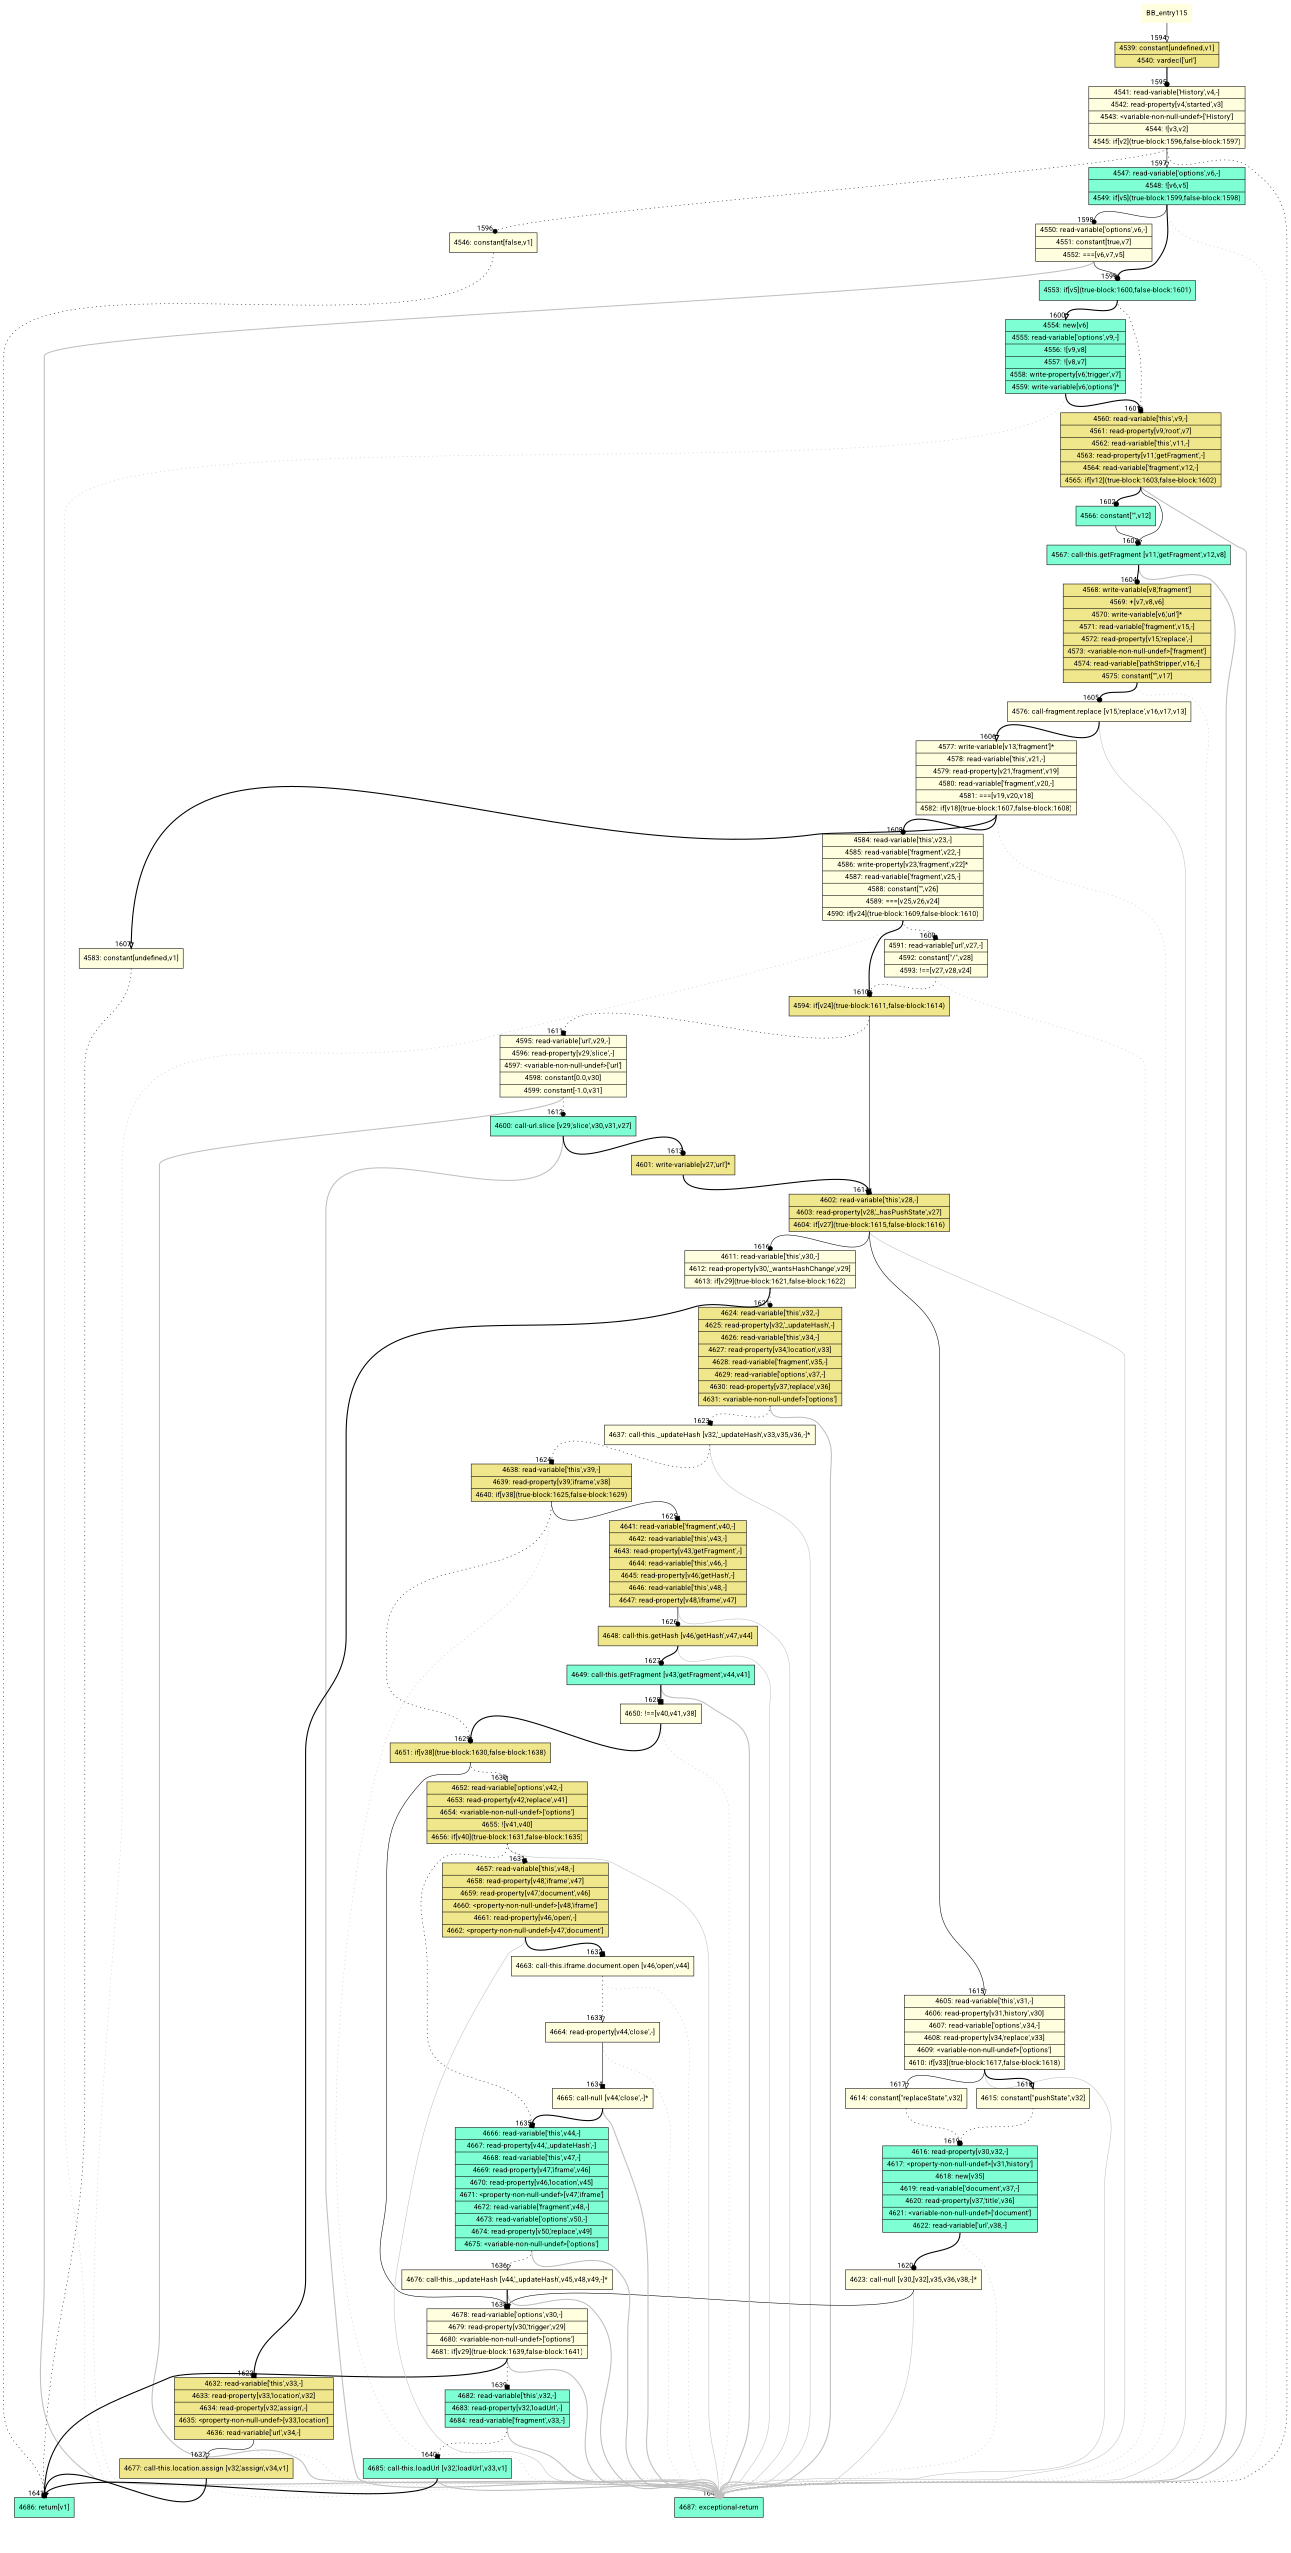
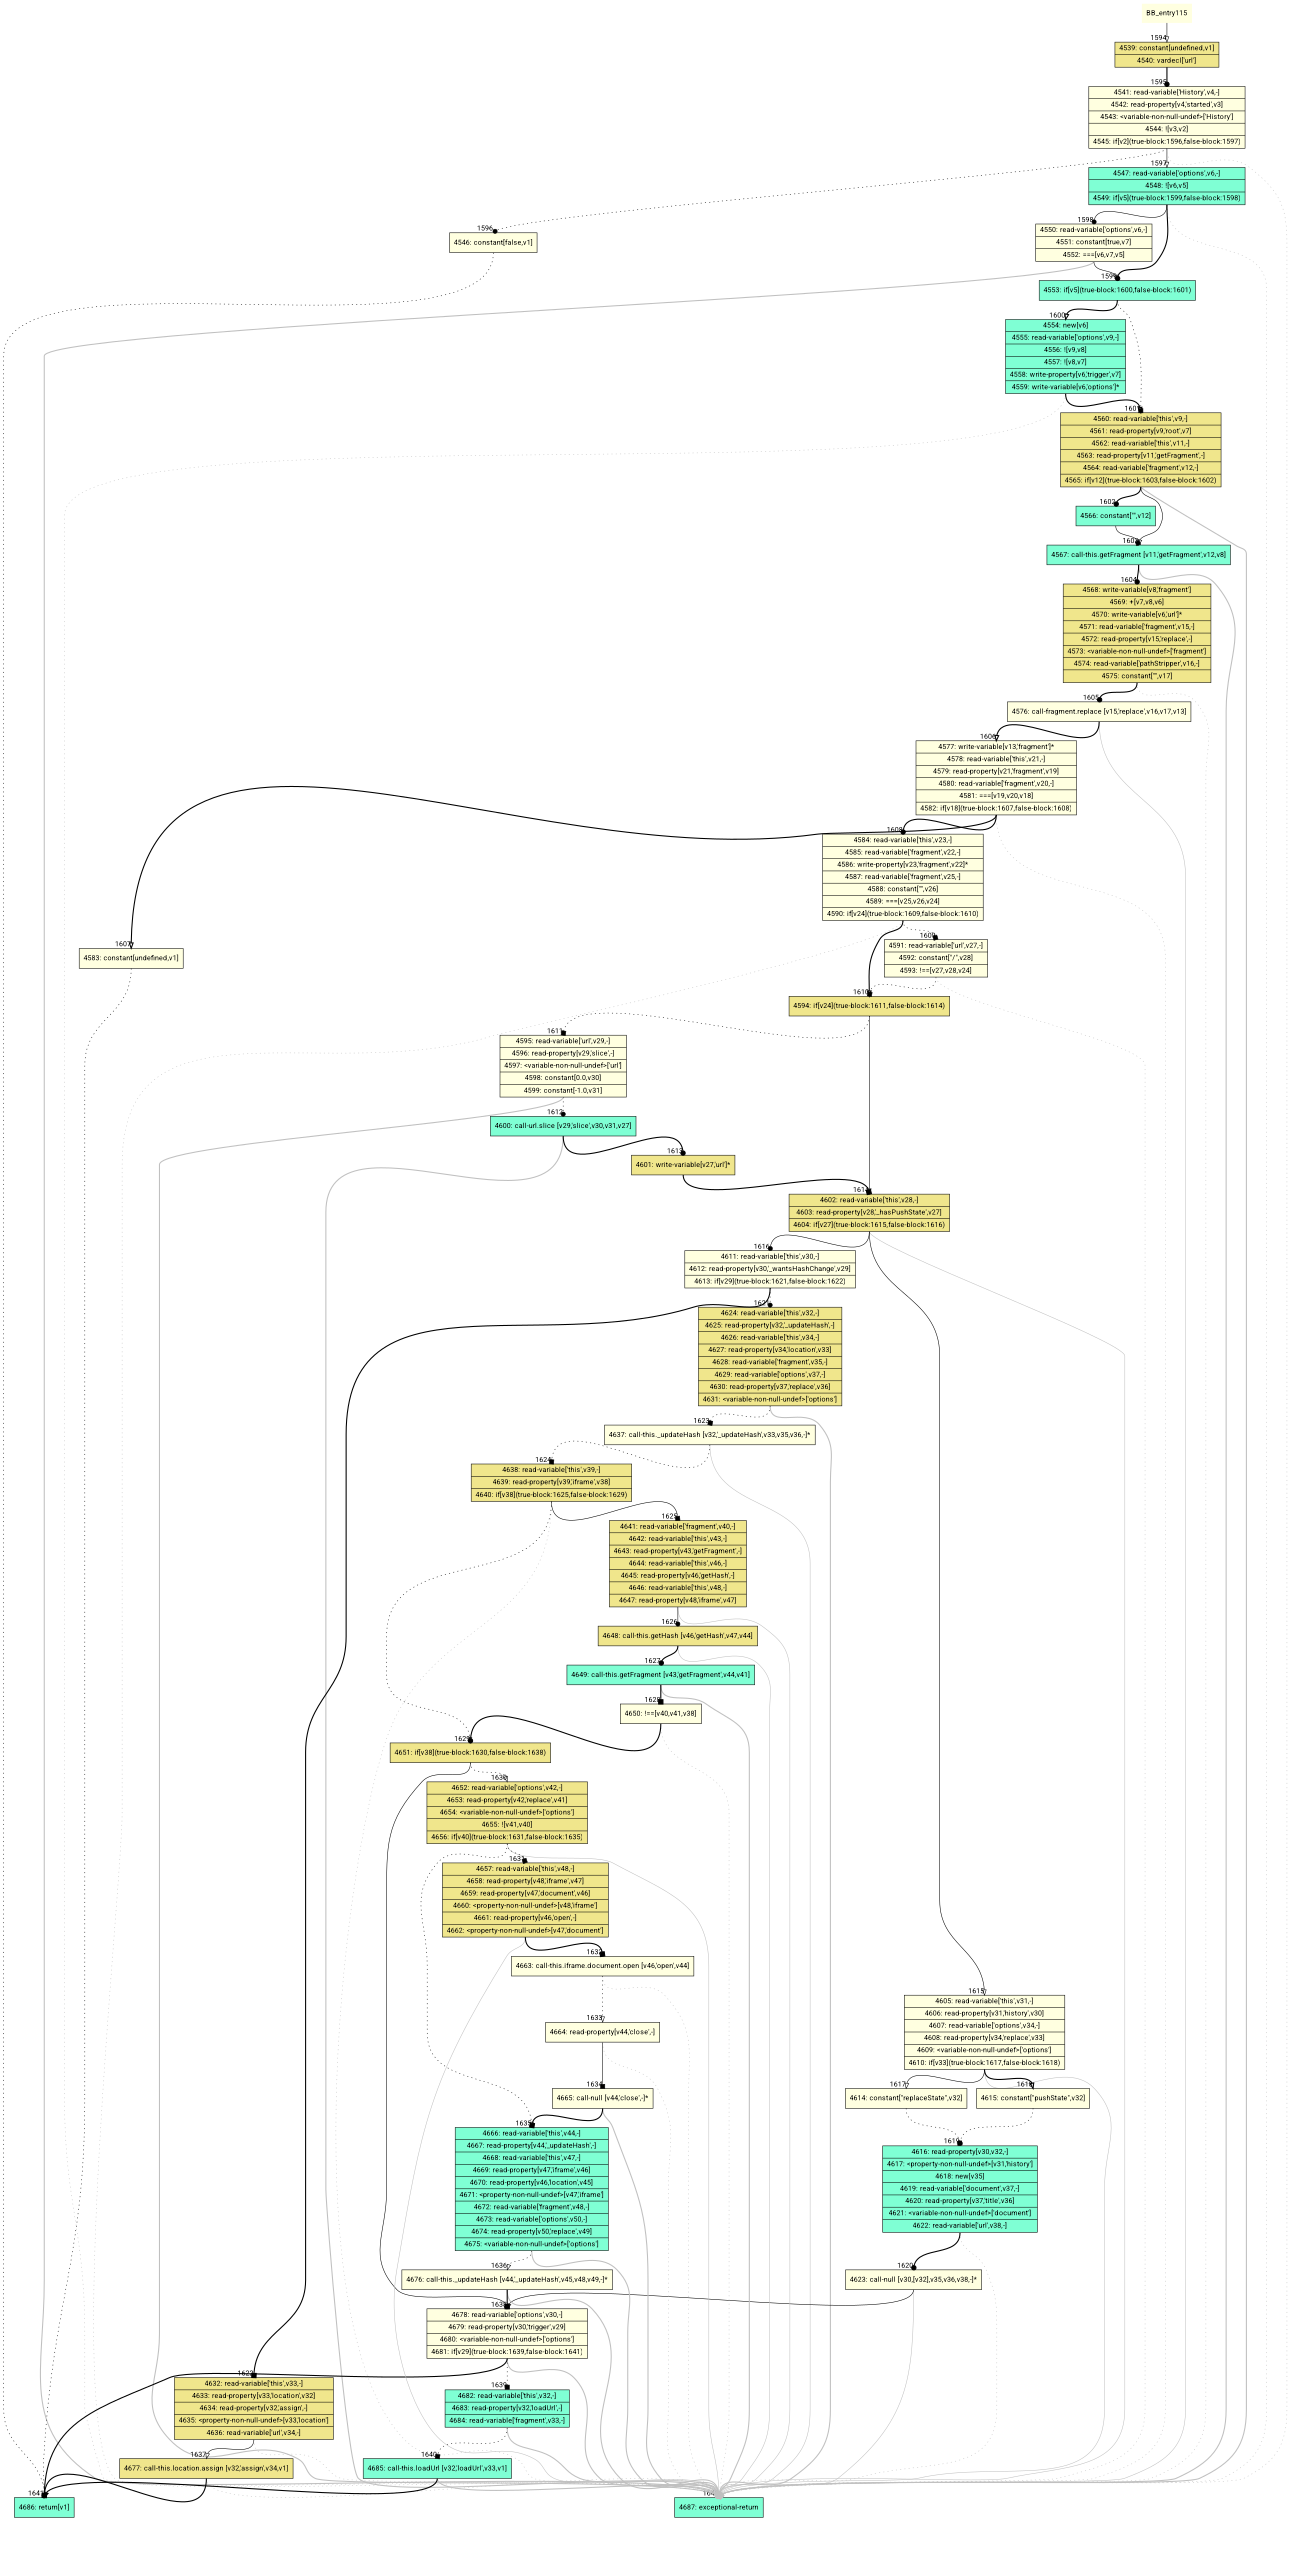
  digraph {
    fontname=Roboto
    rankdir=TD
    node [fillcolor=lightyellow fontname=Roboto shape=record style=filled]
    edge [arrowhead=onormal fontname=Roboto headport=n style=bold tailport=s]
    BB_entry115 [shape=none]
    n2 [fillcolor=khaki label="{4539: constant[undefined,v1]|4540: vardecl['url']}"]
    n3 [label="{4541: read-variable['History',v4,-]|4542: read-property[v4,'started',v3]|4543: \<variable-non-null-undef\>['History']|4544: ![v3,v2]|4545: if[v2](true-block:1596,false-block:1597)}"]
    n4 [label="{4546: constant[false,v1]}"]
    n5 [fillcolor=aquamarine label="{4547: read-variable['options',v6,-]|4548: ![v6,v5]|4549: if[v5](true-block:1599,false-block:1598)}"]
    n6 [fillcolor=aquamarine label="{4687: exceptional-return}"]
    n7 [fillcolor=aquamarine label="{4686: return[v1]}"]
    n8 [fillcolor=aquamarine label="{4553: if[v5](true-block:1600,false-block:1601)}"]
    n9 [label="{4550: read-variable['options',v6,-]|4551: constant[true,v7]|4552: ===[v6,v7,v5]}"]
    n10 [fillcolor=aquamarine label="{4554: new[v6]|4555: read-variable['options',v9,-]|4556: ![v9,v8]|4557: ![v8,v7]|4558: write-property[v6,'trigger',v7]|4559: write-variable[v6,'options']*}"]
    n11 [fillcolor=khaki label="{4560: read-variable['this',v9,-]|4561: read-property[v9,'root',v7]|4562: read-variable['this',v11,-]|4563: read-property[v11,'getFragment',-]|4564: read-variable['fragment',v12,-]|4565: if[v12](true-block:1603,false-block:1602)}"]
    n12 [fillcolor=aquamarine label="{4567: call-this.getFragment [v11,'getFragment',v12,v8]}"]
    n13 [fillcolor=aquamarine label="{4566: constant[\"\",v12]}"]
    n14 [fillcolor=khaki label="{4568: write-variable[v8,'fragment']|4569: +[v7,v8,v6]|4570: write-variable[v6,'url']*|4571: read-variable['fragment',v15,-]|4572: read-property[v15,'replace',-]|4573: \<variable-non-null-undef\>['fragment']|4574: read-variable['pathStripper',v16,-]|4575: constant[\"\",v17]}"]
    n15 [label="{4576: call-fragment.replace [v15,'replace',v16,v17,v13]}"]
    n16 [label="{4577: write-variable[v13,'fragment']*|4578: read-variable['this',v21,-]|4579: read-property[v21,'fragment',v19]|4580: read-variable['fragment',v20,-]|4581: ===[v19,v20,v18]|4582: if[v18](true-block:1607,false-block:1608)}"]
    n17 [label="{4583: constant[undefined,v1]}"]
    n18 [label="{4584: read-variable['this',v23,-]|4585: read-variable['fragment',v22,-]|4586: write-property[v23,'fragment',v22]*|4587: read-variable['fragment',v25,-]|4588: constant[\"\",v26]|4589: ===[v25,v26,v24]|4590: if[v24](true-block:1609,false-block:1610)}"]
    n19 [fillcolor=khaki label="{4594: if[v24](true-block:1611,false-block:1614)}"]
    n20 [label="{4591: read-variable['url',v27,-]|4592: constant[\"/\",v28]|4593: !==[v27,v28,v24]}"]
    n21 [label="{4595: read-variable['url',v29,-]|4596: read-property[v29,'slice',-]|4597: \<variable-non-null-undef\>['url']|4598: constant[0.0,v30]|4599: constant[-1.0,v31]}"]
    n22 [fillcolor=khaki label="{4602: read-variable['this',v28,-]|4603: read-property[v28,'_hasPushState',v27]|4604: if[v27](true-block:1615,false-block:1616)}"]
    n23 [fillcolor=aquamarine label="{4600: call-url.slice [v29,'slice',v30,v31,v27]}"]
    n24 [label="{4605: read-variable['this',v31,-]|4606: read-property[v31,'history',v30]|4607: read-variable['options',v34,-]|4608: read-property[v34,'replace',v33]|4609: \<variable-non-null-undef\>['options']|4610: if[v33](true-block:1617,false-block:1618)}"]
    n25 [label="{4611: read-variable['this',v30,-]|4612: read-property[v30,'_wantsHashChange',v29]|4613: if[v29](true-block:1621,false-block:1622)}"]
    n26 [fillcolor=khaki label="{4601: write-variable[v27,'url']*}"]
    n27 [label="{4614: constant[\"replaceState\",v32]}"]
    n28 [label="{4615: constant[\"pushState\",v32]}"]
    n29 [fillcolor=khaki label="{4624: read-variable['this',v32,-]|4625: read-property[v32,'_updateHash',-]|4626: read-variable['this',v34,-]|4627: read-property[v34,'location',v33]|4628: read-variable['fragment',v35,-]|4629: read-variable['options',v37,-]|4630: read-property[v37,'replace',v36]|4631: \<variable-non-null-undef\>['options']}"]
    n30 [fillcolor=khaki label="{4632: read-variable['this',v33,-]|4633: read-property[v33,'location',v32]|4634: read-property[v32,'assign',-]|4635: \<property-non-null-undef\>[v33,'location']|4636: read-variable['url',v34,-]}"]
    n31 [fillcolor=aquamarine label="{4616: read-property[v30,v32,-]|4617: \<property-non-null-undef\>[v31,'history']|4618: new[v35]|4619: read-variable['document',v37,-]|4620: read-property[v37,'title',v36]|4621: \<variable-non-null-undef\>['document']|4622: read-variable['url',v38,-]}"]
    n32 [label="{4637: call-this._updateHash [v32,'_updateHash',v33,v35,v36,-]*}"]
    n33 [fillcolor=khaki label="{4677: call-this.location.assign [v32,'assign',v34,v1]}"]
    n34 [label="{4623: call-null [v30,[v32],v35,v36,v38,-]*}"]
    n35 [fillcolor=khaki label="{4638: read-variable['this',v39,-]|4639: read-property[v39,'iframe',v38]|4640: if[v38](true-block:1625,false-block:1629)}"]
    n36 [label="{4678: read-variable['options',v30,-]|4679: read-property[v30,'trigger',v29]|4680: \<variable-non-null-undef\>['options']|4681: if[v29](true-block:1639,false-block:1641)}"]
    n37 [fillcolor=aquamarine label="{4682: read-variable['this',v32,-]|4683: read-property[v32,'loadUrl',-]|4684: read-variable['fragment',v33,-]}"]
    n38 [fillcolor=aquamarine label="{4685: call-this.loadUrl [v32,'loadUrl',v33,v1]}"]
    n39 [fillcolor=khaki label="{4651: if[v38](true-block:1630,false-block:1638)}"]
    n40 [fillcolor=khaki label="{4641: read-variable['fragment',v40,-]|4642: read-variable['this',v43,-]|4643: read-property[v43,'getFragment',-]|4644: read-variable['this',v46,-]|4645: read-property[v46,'getHash',-]|4646: read-variable['this',v48,-]|4647: read-property[v48,'iframe',v47]}"]
    n41 [fillcolor=khaki label="{4652: read-variable['options',v42,-]|4653: read-property[v42,'replace',v41]|4654: \<variable-non-null-undef\>['options']|4655: ![v41,v40]|4656: if[v40](true-block:1631,false-block:1635)}"]
    n42 [fillcolor=khaki label="{4648: call-this.getHash [v46,'getHash',v47,v44]}"]
    n43 [fillcolor=khaki label="{4657: read-variable['this',v48,-]|4658: read-property[v48,'iframe',v47]|4659: read-property[v47,'document',v46]|4660: \<property-non-null-undef\>[v48,'iframe']|4661: read-property[v46,'open',-]|4662: \<property-non-null-undef\>[v47,'document']}"]
    n44 [fillcolor=aquamarine label="{4666: read-variable['this',v44,-]|4667: read-property[v44,'_updateHash',-]|4668: read-variable['this',v47,-]|4669: read-property[v47,'iframe',v46]|4670: read-property[v46,'location',v45]|4671: \<property-non-null-undef\>[v47,'iframe']|4672: read-variable['fragment',v48,-]|4673: read-variable['options',v50,-]|4674: read-property[v50,'replace',v49]|4675: \<variable-non-null-undef\>['options']}"]
    n45 [fillcolor=aquamarine label="{4649: call-this.getFragment [v43,'getFragment',v44,v41]}"]
    n46 [label="{4650: !==[v40,v41,v38]}"]
    n47 [label="{4663: call-this.iframe.document.open [v46,'open',v44]}"]
    n48 [label="{4676: call-this._updateHash [v44,'_updateHash',v45,v48,v49,-]*}"]
    n49 [label="{4664: read-property[v44,'close',-]}"]
    n50 [label="{4665: call-null [v44,'close',-]*}"]
    BB_entry115 -> n2 [headlabel="    1594" style=solid]
    n2 -> n3 [arrowhead=dot headlabel="      1595"]
    n3 -> n4 [arrowhead=dot headlabel="      1596" style=dotted]
    n3 -> n5 [headlabel="      1597" style=solid]
-   n3 -> n6 [color=black headlabel="      1642" style=dotted]
+   n3 -> n6 [color=gray headlabel="      1642" style=dotted]
    n4 -> n7 [arrowhead=box headlabel="      1641" style=dotted]
    n5 -> n6 [arrowhead=box color=gray style=dotted]
    n5 -> n8 [arrowhead=dot headlabel="      1599"]
    n5 -> n9 [arrowhead=dot headlabel="      1598" style=solid]
    n8 -> n10 [headlabel="      1600"]
    n8 -> n11 [arrowhead=box headlabel="      1601" style=dotted]
    n9 -> n6 [color=gray]
    n9 -> n8 [style=solid]
    n10 -> n6 [arrowhead=box color=gray style=dotted]
    n10 -> n11
    n11 -> n6 [arrowhead=box color=gray]
    n11 -> n12 [headlabel="      1603" style=solid]
    n11 -> n13 [arrowhead=dot headlabel="      1602"]
    n12 -> n6 [arrowhead=box color=gray]
    n12 -> n14 [arrowhead=dot headlabel="      1604"]
    n13 -> n12 [arrowhead=box style=solid]
    n14 -> n6 [color=gray style=dotted]
    n14 -> n15 [arrowhead=dot headlabel="      1605"]
    n15 -> n6 [arrowhead=box color=gray style=solid]
    n15 -> n16 [headlabel="      1606"]
    n16 -> n6 [color=gray style=dotted]
    n16 -> n17 [headlabel="      1607"]
    n16 -> n18 [arrowhead=dot headlabel="      1608"]
    n17 -> n7 [arrowhead=dot style=dotted]
    n18 -> n6 [arrowhead=box color=gray style=dotted]
    n18 -> n19 [headlabel="      1610"]
    n18 -> n20 [arrowhead=box headlabel="      1609" style=dotted]
    n19 -> n21 [arrowhead=box headlabel="      1611" style=dotted]
    n19 -> n22 [headlabel="      1614" style=solid]
    n20 -> n6 [arrowhead=box color=gray style=dotted]
    n20 -> n19 [arrowhead=box style=dotted]
    n21 -> n6 [arrowhead=dot color=gray]
    n21 -> n23 [arrowhead=dot headlabel="      1612" style=dotted]
    n22 -> n6 [arrowhead=box color=gray style=solid]
    n22 -> n24 [headlabel="      1615" style=solid]
    n22 -> n25 [arrowhead=dot headlabel="      1616" style=solid]
    n23 -> n6 [arrowhead=dot color=gray]
    n23 -> n26 [arrowhead=dot headlabel="      1613"]
    n24 -> n6 [color=gray style=solid]
    n24 -> n27 [headlabel="      1617" style=solid]
    n24 -> n28 [headlabel="      1618"]
    n25 -> n29 [arrowhead=dot headlabel="      1621" style=dotted]
    n25 -> n30 [arrowhead=box headlabel="      1622"]
    n26 -> n22 [arrowhead=box]
    n27 -> n31 [arrowhead=box headlabel="      1619" style=dotted]
    n28 -> n31 [arrowhead=dot style=dotted]
    n29 -> n6 [color=gray]
    n29 -> n32 [arrowhead=box headlabel="      1623" style=dotted]
    n30 -> n6 [arrowhead=dot color=gray style=dotted]
    n30 -> n33 [headlabel="      1637" style=solid]
    n31 -> n6 [arrowhead=dot color=gray style=dotted]
    n31 -> n34 [arrowhead=dot headlabel="      1620"]
    n32 -> n6 [arrowhead=box color=gray style=solid]
    n32 -> n35 [arrowhead=box headlabel="      1624" style=dotted]
    n33 -> n6 [arrowhead=box color=gray style=dotted]
    n33 -> n7 [arrowhead=box]
    n34 -> n6 [color=gray style=solid]
    n34 -> n36 [headlabel="      1638" style=solid]
    n35 -> n6 [arrowhead=dot color=gray style=dotted]
    n35 -> n39 [headlabel="      1629" style=dotted]
    n35 -> n40 [arrowhead=box headlabel="      1625" style=solid]
    n36 -> n6 [color=gray]
    n36 -> n7 [arrowhead=dot]
    n36 -> n37 [arrowhead=box headlabel="      1639" style=dotted]
    n37 -> n6 [color=gray]
    n37 -> n38 [arrowhead=box headlabel="      1640" style=dotted]
    n38 -> n6 [color=gray]
    n38 -> n7
    n39 -> n36 [arrowhead=dot style=solid]
    n39 -> n41 [headlabel="      1630" style=dotted]
    n40 -> n6 [arrowhead=dot color=gray style=solid]
    n40 -> n42 [arrowhead=dot headlabel="      1626" style=solid]
    n41 -> n6 [arrowhead=dot color=gray style=solid]
    n41 -> n43 [arrowhead=box headlabel="      1631" style=dotted]
    n41 -> n44 [headlabel="      1635" style=dotted]
    n42 -> n6 [color=gray style=solid]
    n42 -> n45 [arrowhead=dot headlabel="      1627"]
    n43 -> n6 [color=gray style=solid]
    n43 -> n47 [arrowhead=box headlabel="      1632"]
    n44 -> n6 [color=gray]
    n44 -> n48 [headlabel="      1636" style=dotted]
    n45 -> n6 [arrowhead=box color=gray]
    n45 -> n46 [arrowhead=box headlabel="      1628"]
    n46 -> n6 [color=gray style=dotted]
    n46 -> n39 [arrowhead=dot]
    n47 -> n6 [color=gray style=dotted]
    n47 -> n49 [headlabel="      1633" style=dotted]
    n48 -> n6 [color=gray]
    n48 -> n36 [arrowhead=box]
    n49 -> n6 [color=gray style=dotted]
    n49 -> n50 [arrowhead=box headlabel="      1634" style=solid]
    n50 -> n6 [color=gray]
    n50 -> n44 [arrowhead=box]
  }
